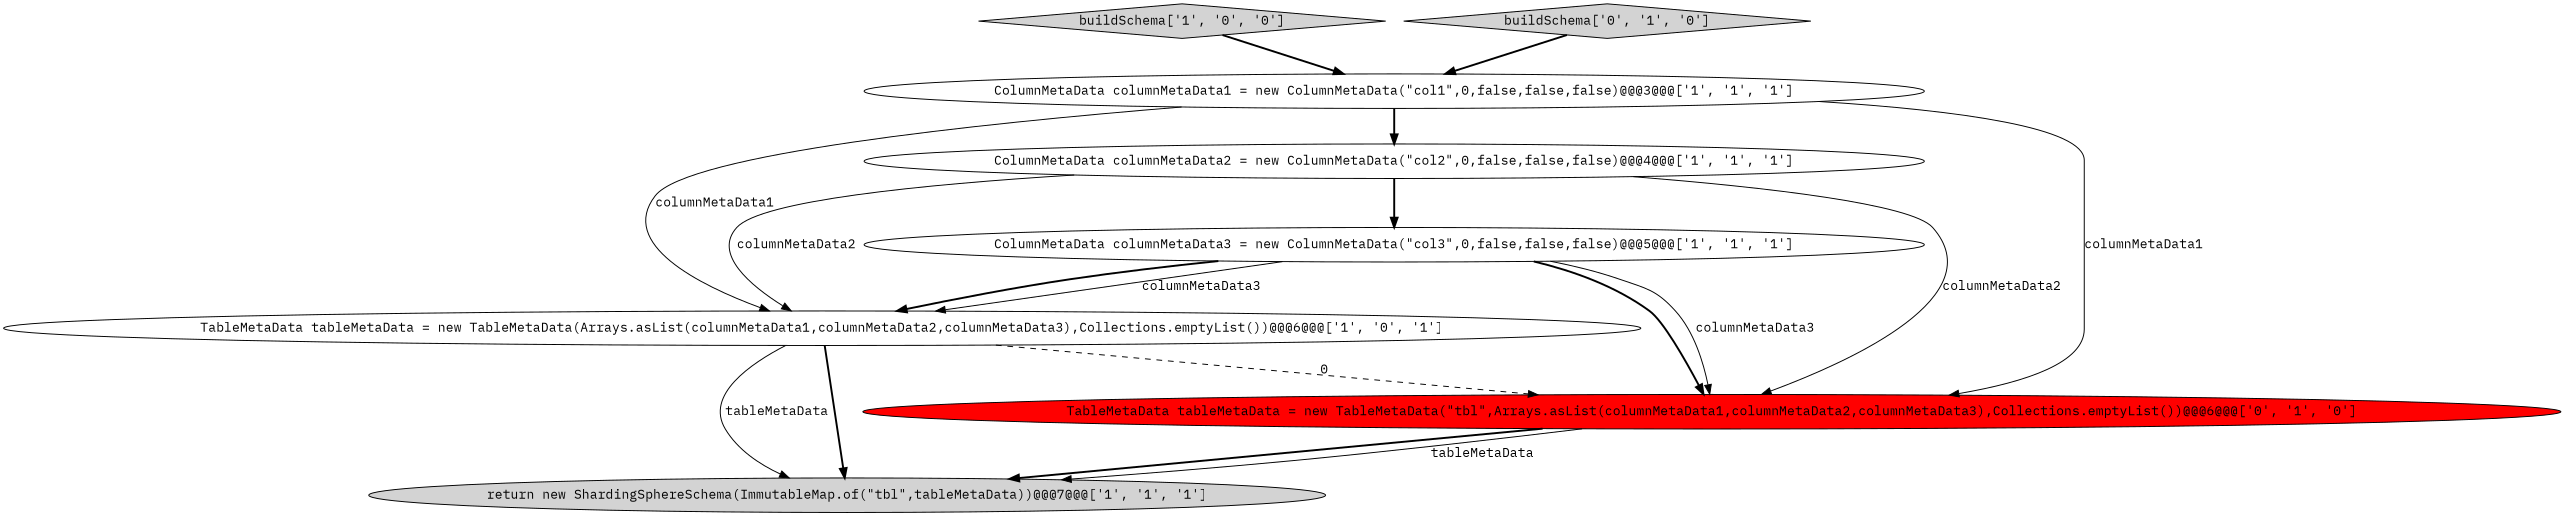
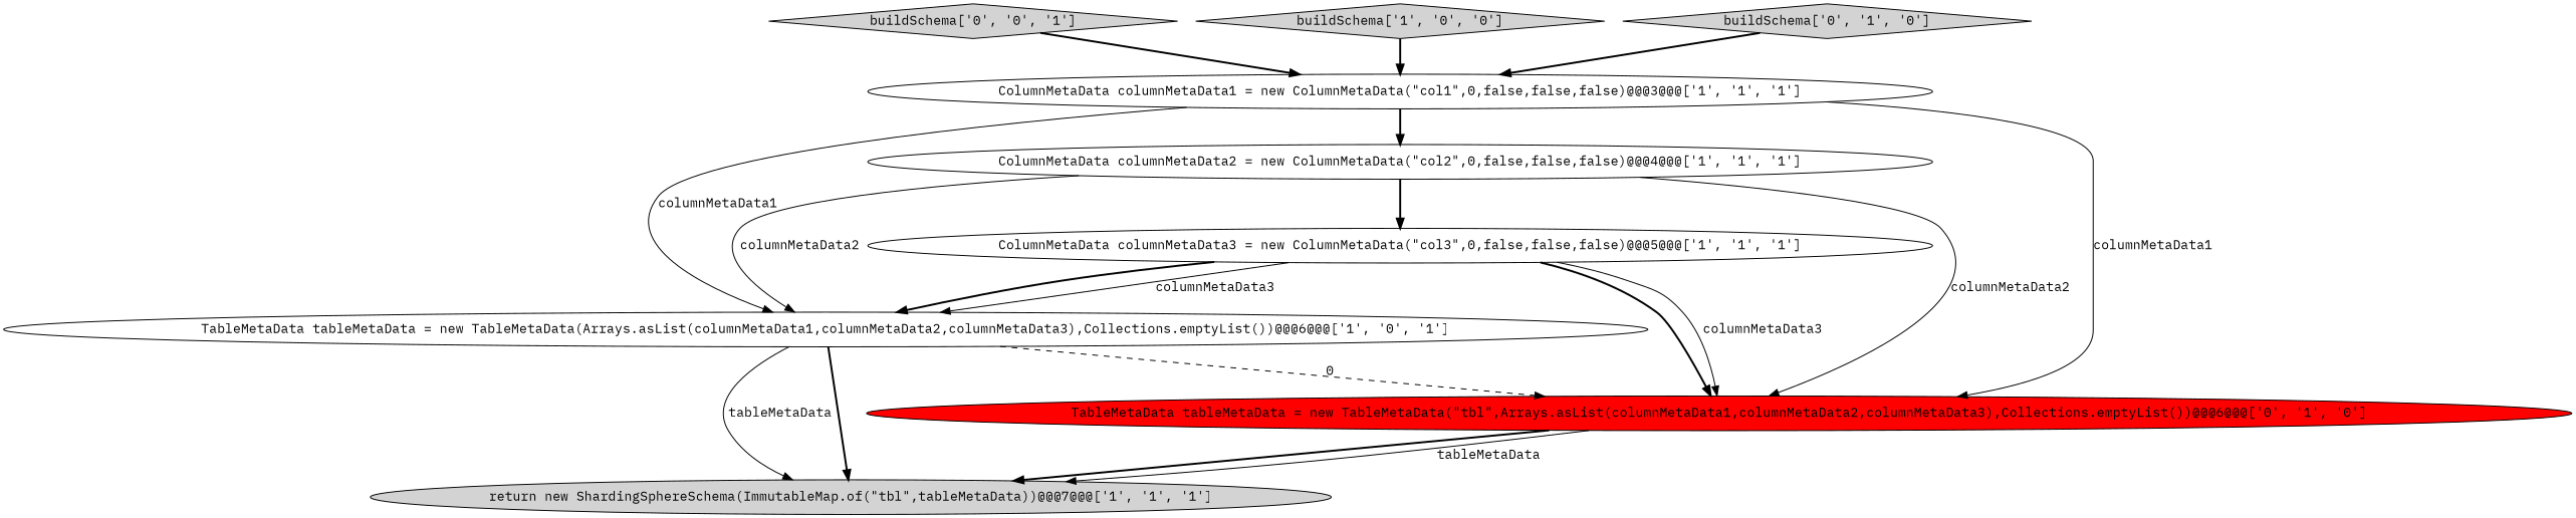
  digraph {
    fontname="IBM Plex Mono"
    node [fillcolor=white shape=ellipse style=filled fontname="IBM Plex Mono"]
    edge [style=bold fontname="IBM Plex Mono"]
    n1 [label="ColumnMetaData columnMetaData3 = new ColumnMetaData(\"col3\",0,false,false,false)@@@5@@@['1', '1', '1']"]
    n2 [label="TableMetaData tableMetaData = new TableMetaData(Arrays.asList(columnMetaData1,columnMetaData2,columnMetaData3),Collections.emptyList())@@@6@@@['1', '0', '1']"]
    n3 [fillcolor=red label="TableMetaData tableMetaData = new TableMetaData(\"tbl\",Arrays.asList(columnMetaData1,columnMetaData2,columnMetaData3),Collections.emptyList())@@@6@@@['0', '1', '0']"]
    n4 [fillcolor=lightgray label="return new ShardingSphereSchema(ImmutableMap.of(\"tbl\",tableMetaData))@@@7@@@['1', '1', '1']"]
+   n5 [fillcolor=lightgray label="buildSchema['0', '0', '1']" shape=diamond]
    n6 [label="ColumnMetaData columnMetaData1 = new ColumnMetaData(\"col1\",0,false,false,false)@@@3@@@['1', '1', '1']"]
    n7 [label="ColumnMetaData columnMetaData2 = new ColumnMetaData(\"col2\",0,false,false,false)@@@4@@@['1', '1', '1']"]
    n8 [fillcolor=lightgray label="buildSchema['1', '0', '0']" shape=diamond]
    n9 [fillcolor=lightgray label="buildSchema['0', '1', '0']" shape=diamond]
    n1 -> n2 [label=columnMetaData3 style=solid]
    n1 -> n2
    n1 -> n3
    n1 -> n3 [label=columnMetaData3 style=solid]
    n2 -> n3 [label=0 style=dashed]
    n2 -> n4
    n2 -> n4 [label=tableMetaData style=solid]
    n3 -> n4
    n3 -> n4 [label=tableMetaData style=solid]
+   n5 -> n6
    n6 -> n2 [label=columnMetaData1 style=solid]
    n6 -> n3 [label=columnMetaData1 style=solid]
    n6 -> n7
    n7 -> n1
    n7 -> n2 [label=columnMetaData2 style=solid]
    n7 -> n3 [label=columnMetaData2 style=solid]
    n8 -> n6
    n9 -> n6
  }
